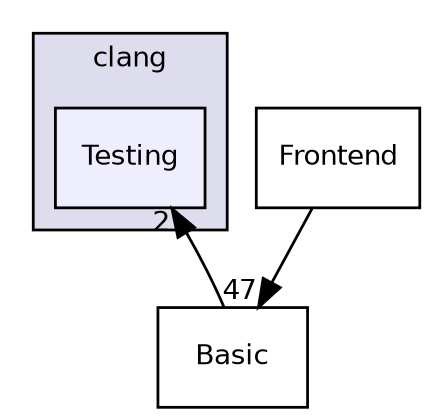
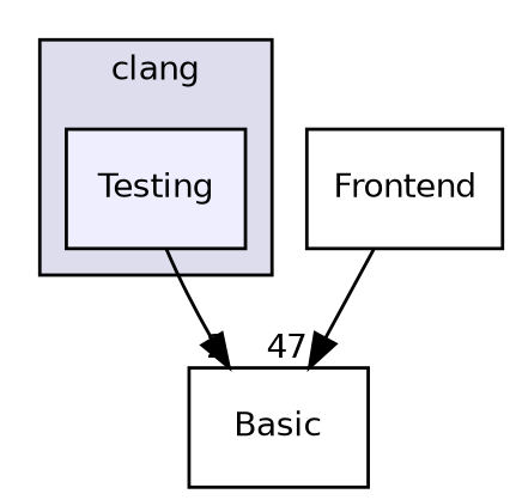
  digraph {
    compound=true
    node [fontname=Helvetica fontsize=10 shape=box]
    edge [labeldistance=1.5 labelfontname=Helvetica labelfontsize=10]
    n1 [fillcolor="#eeeeff" label=Testing pencolor=black style=filled]
    n2 [label=Basic]
    n3 [label=Frontend]
    subgraph cluster_1 {
      bgcolor="#ddddee"
      fontname=Helvetica
      fontsize=10
      label=clang
      pencolor=black
      n1
    }
-   n2 -> n1 [headlabel=2]
+   n1 -> n2 [headlabel=2]
    n3 -> n2 [headlabel=47]
  }
